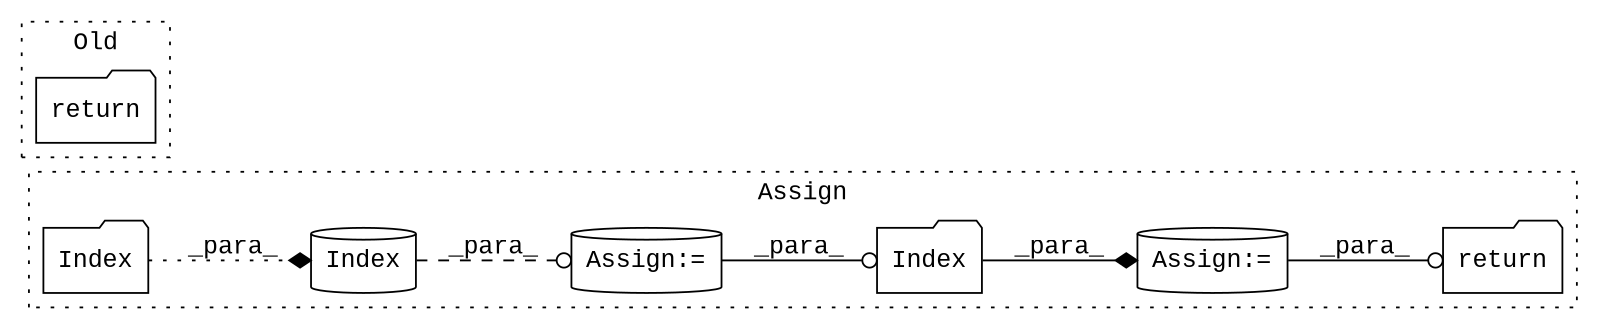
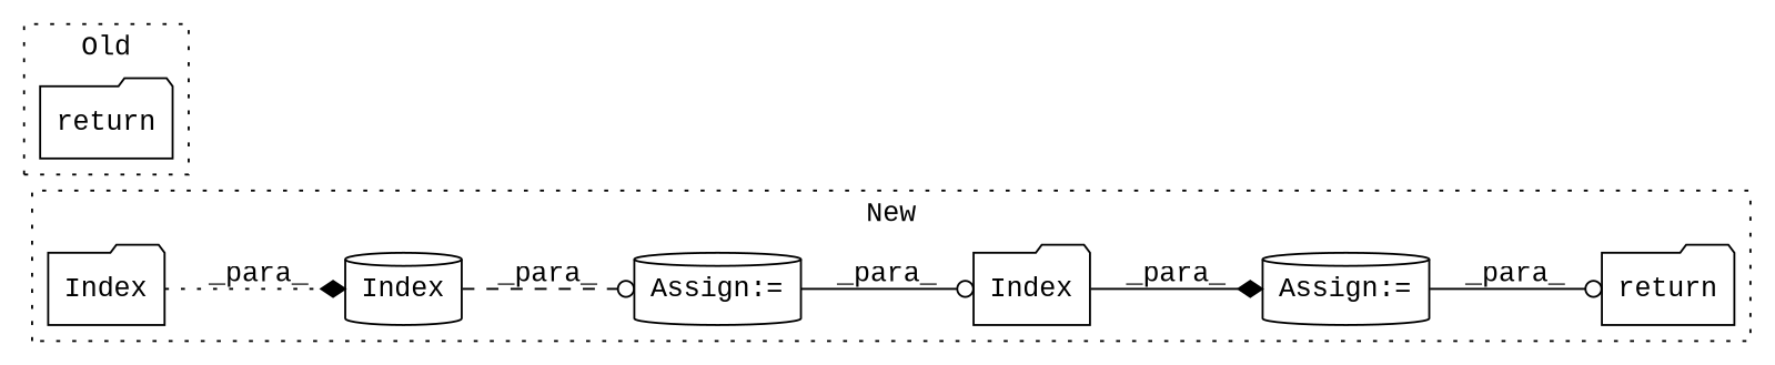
  digraph {
    rankdir=LR
    fontname="Liberation Mono"
    node [a=46 l=7 shape=folder fontname="Liberation Mono"]
    edge [style=solid arrowhead=odot fontname="Liberation Mono"]
    n1 [l="18,1" label=Index s="4051,4086"]
    n2 [a=93 label=return s=4227]
    n3 [a=68 l=3 label="Assign:=" s=4028 shape=cylinder]
    n4 [a=68 l=3 label="Assign:=" s=4170 shape=cylinder]
    n5 [l="34,1" label=Index s="4173,4217"]
    n6 [l="20,1" label=Index s="4031,4102" shape=cylinder]
    n7 [a=93 label=return s=3284]
    subgraph cluster_1 {
-     label=Assign
+     label=New
      style=dotted
      n1
      n2
      n3
      n4
      n5
      n6
    }
    subgraph cluster_2 {
      label=Old
      style=dotted
      n7
    }
    n1 -> n6 [label=_para_ style=dotted arrowhead=diamond]
    n3 -> n5 [label=_para_]
    n4 -> n2 [label=_para_]
    n5 -> n4 [label=_para_ arrowhead=diamond]
    n6 -> n3 [label=_para_ style=dashed]
  }
